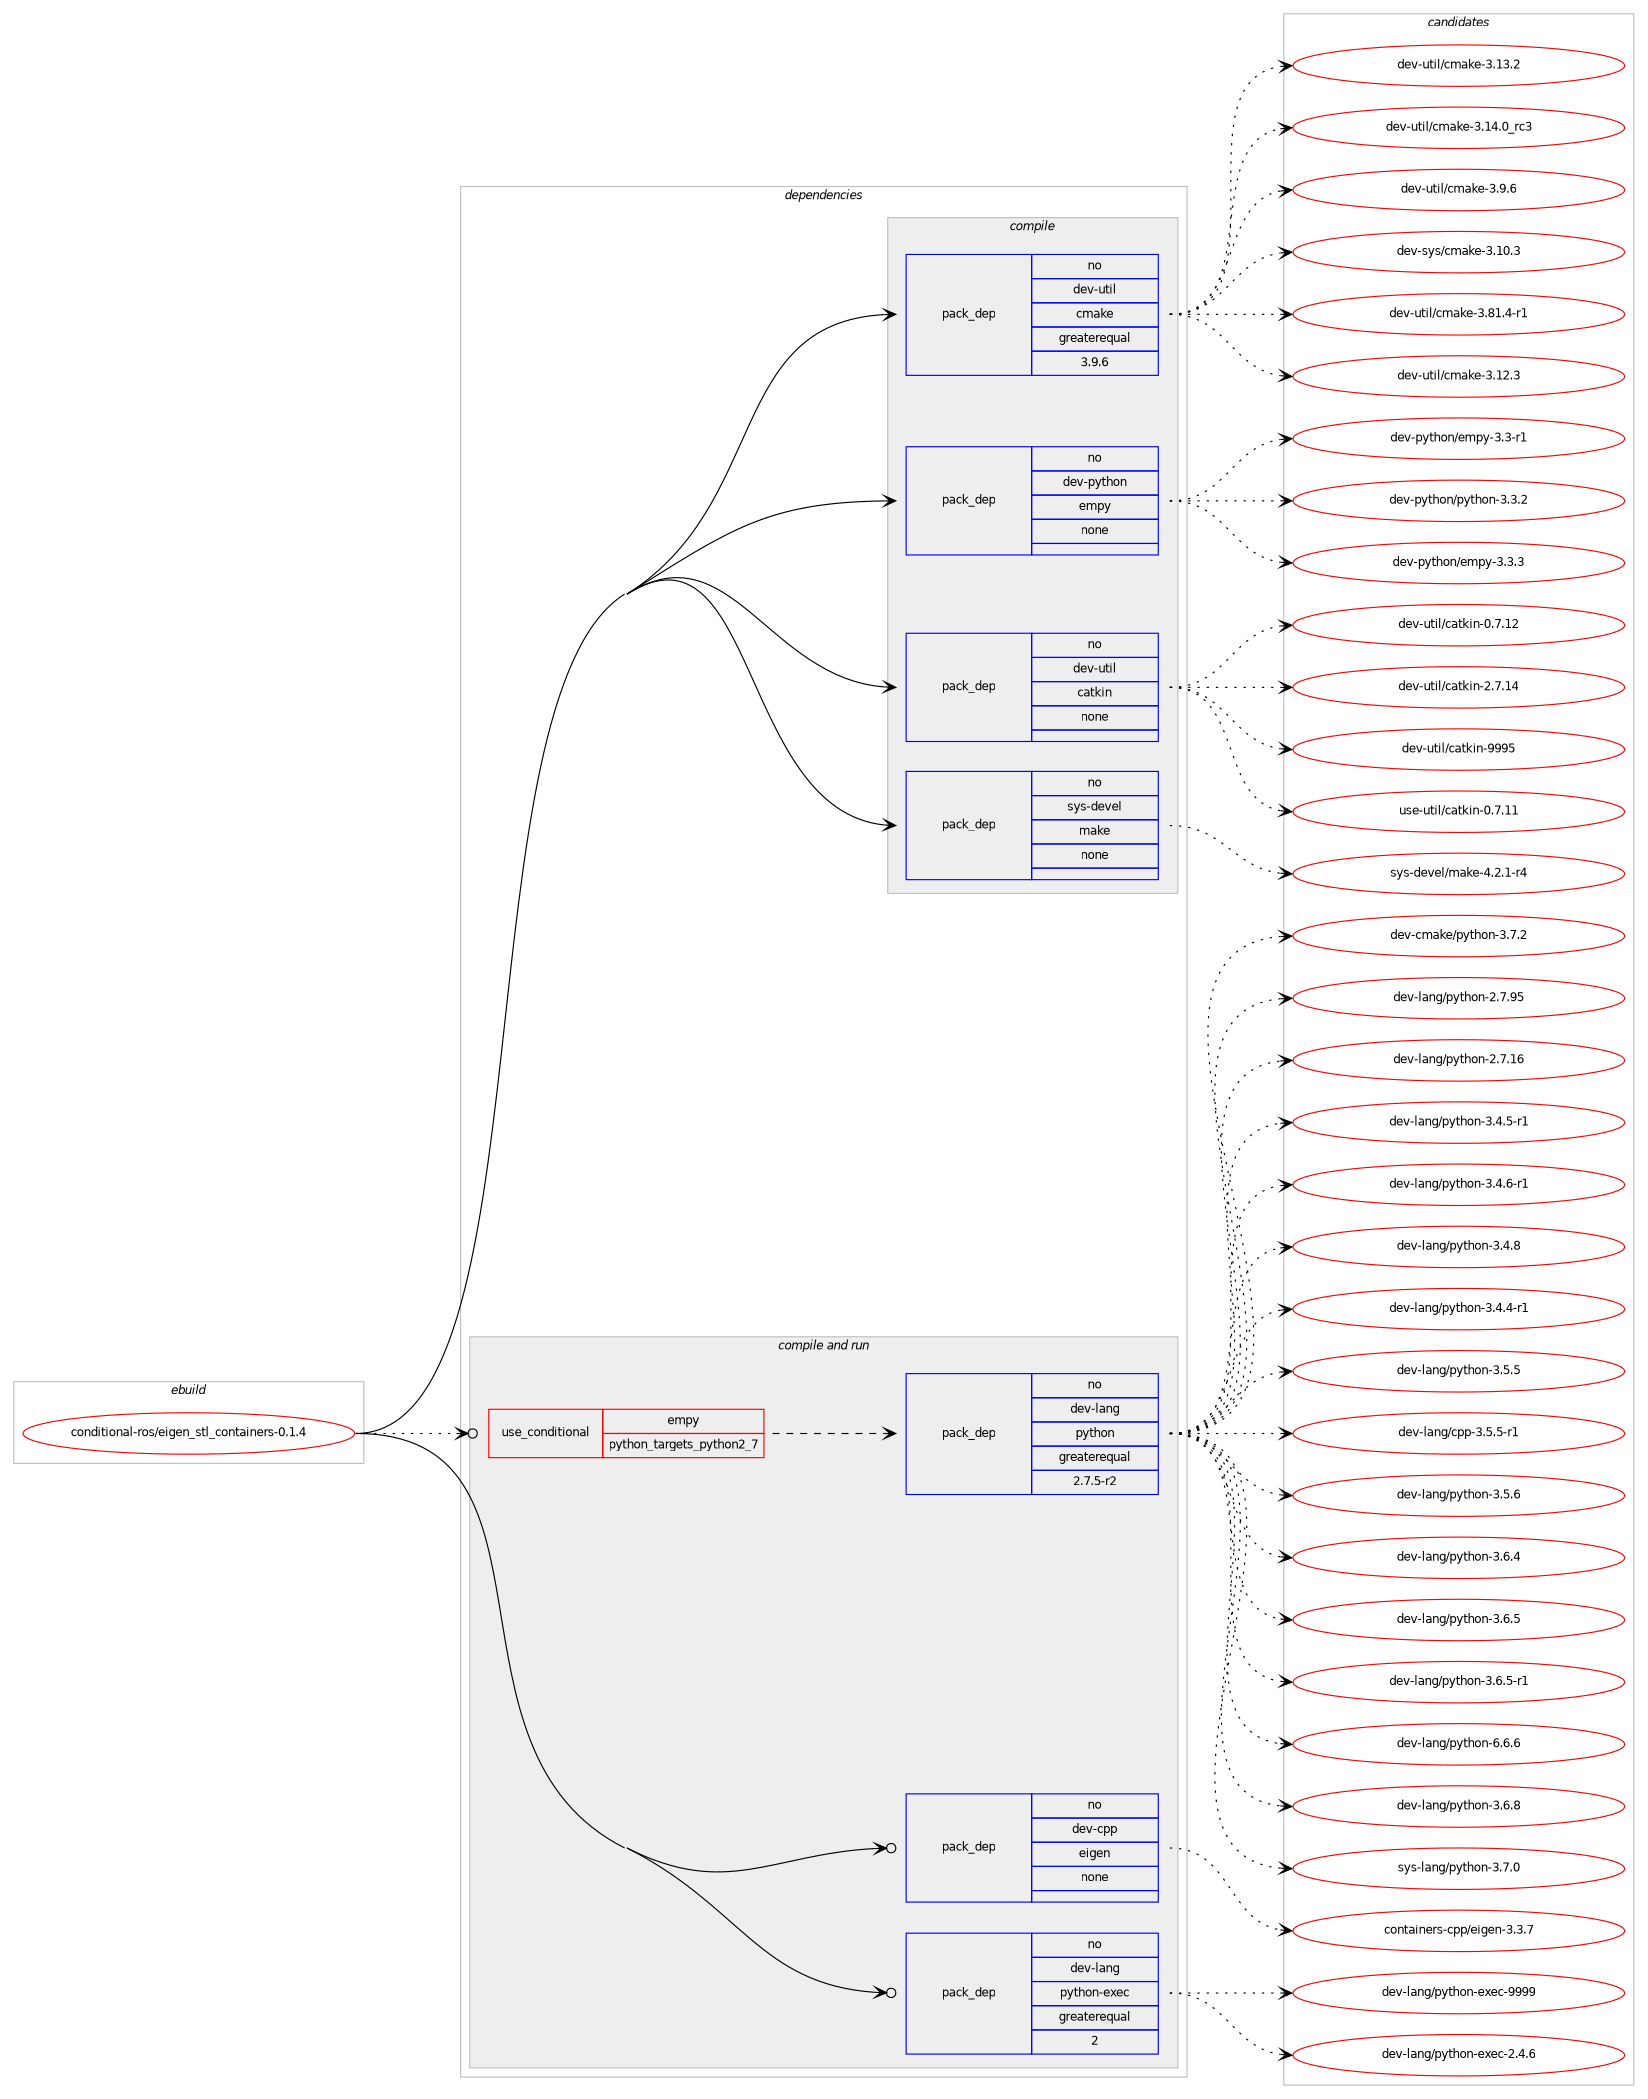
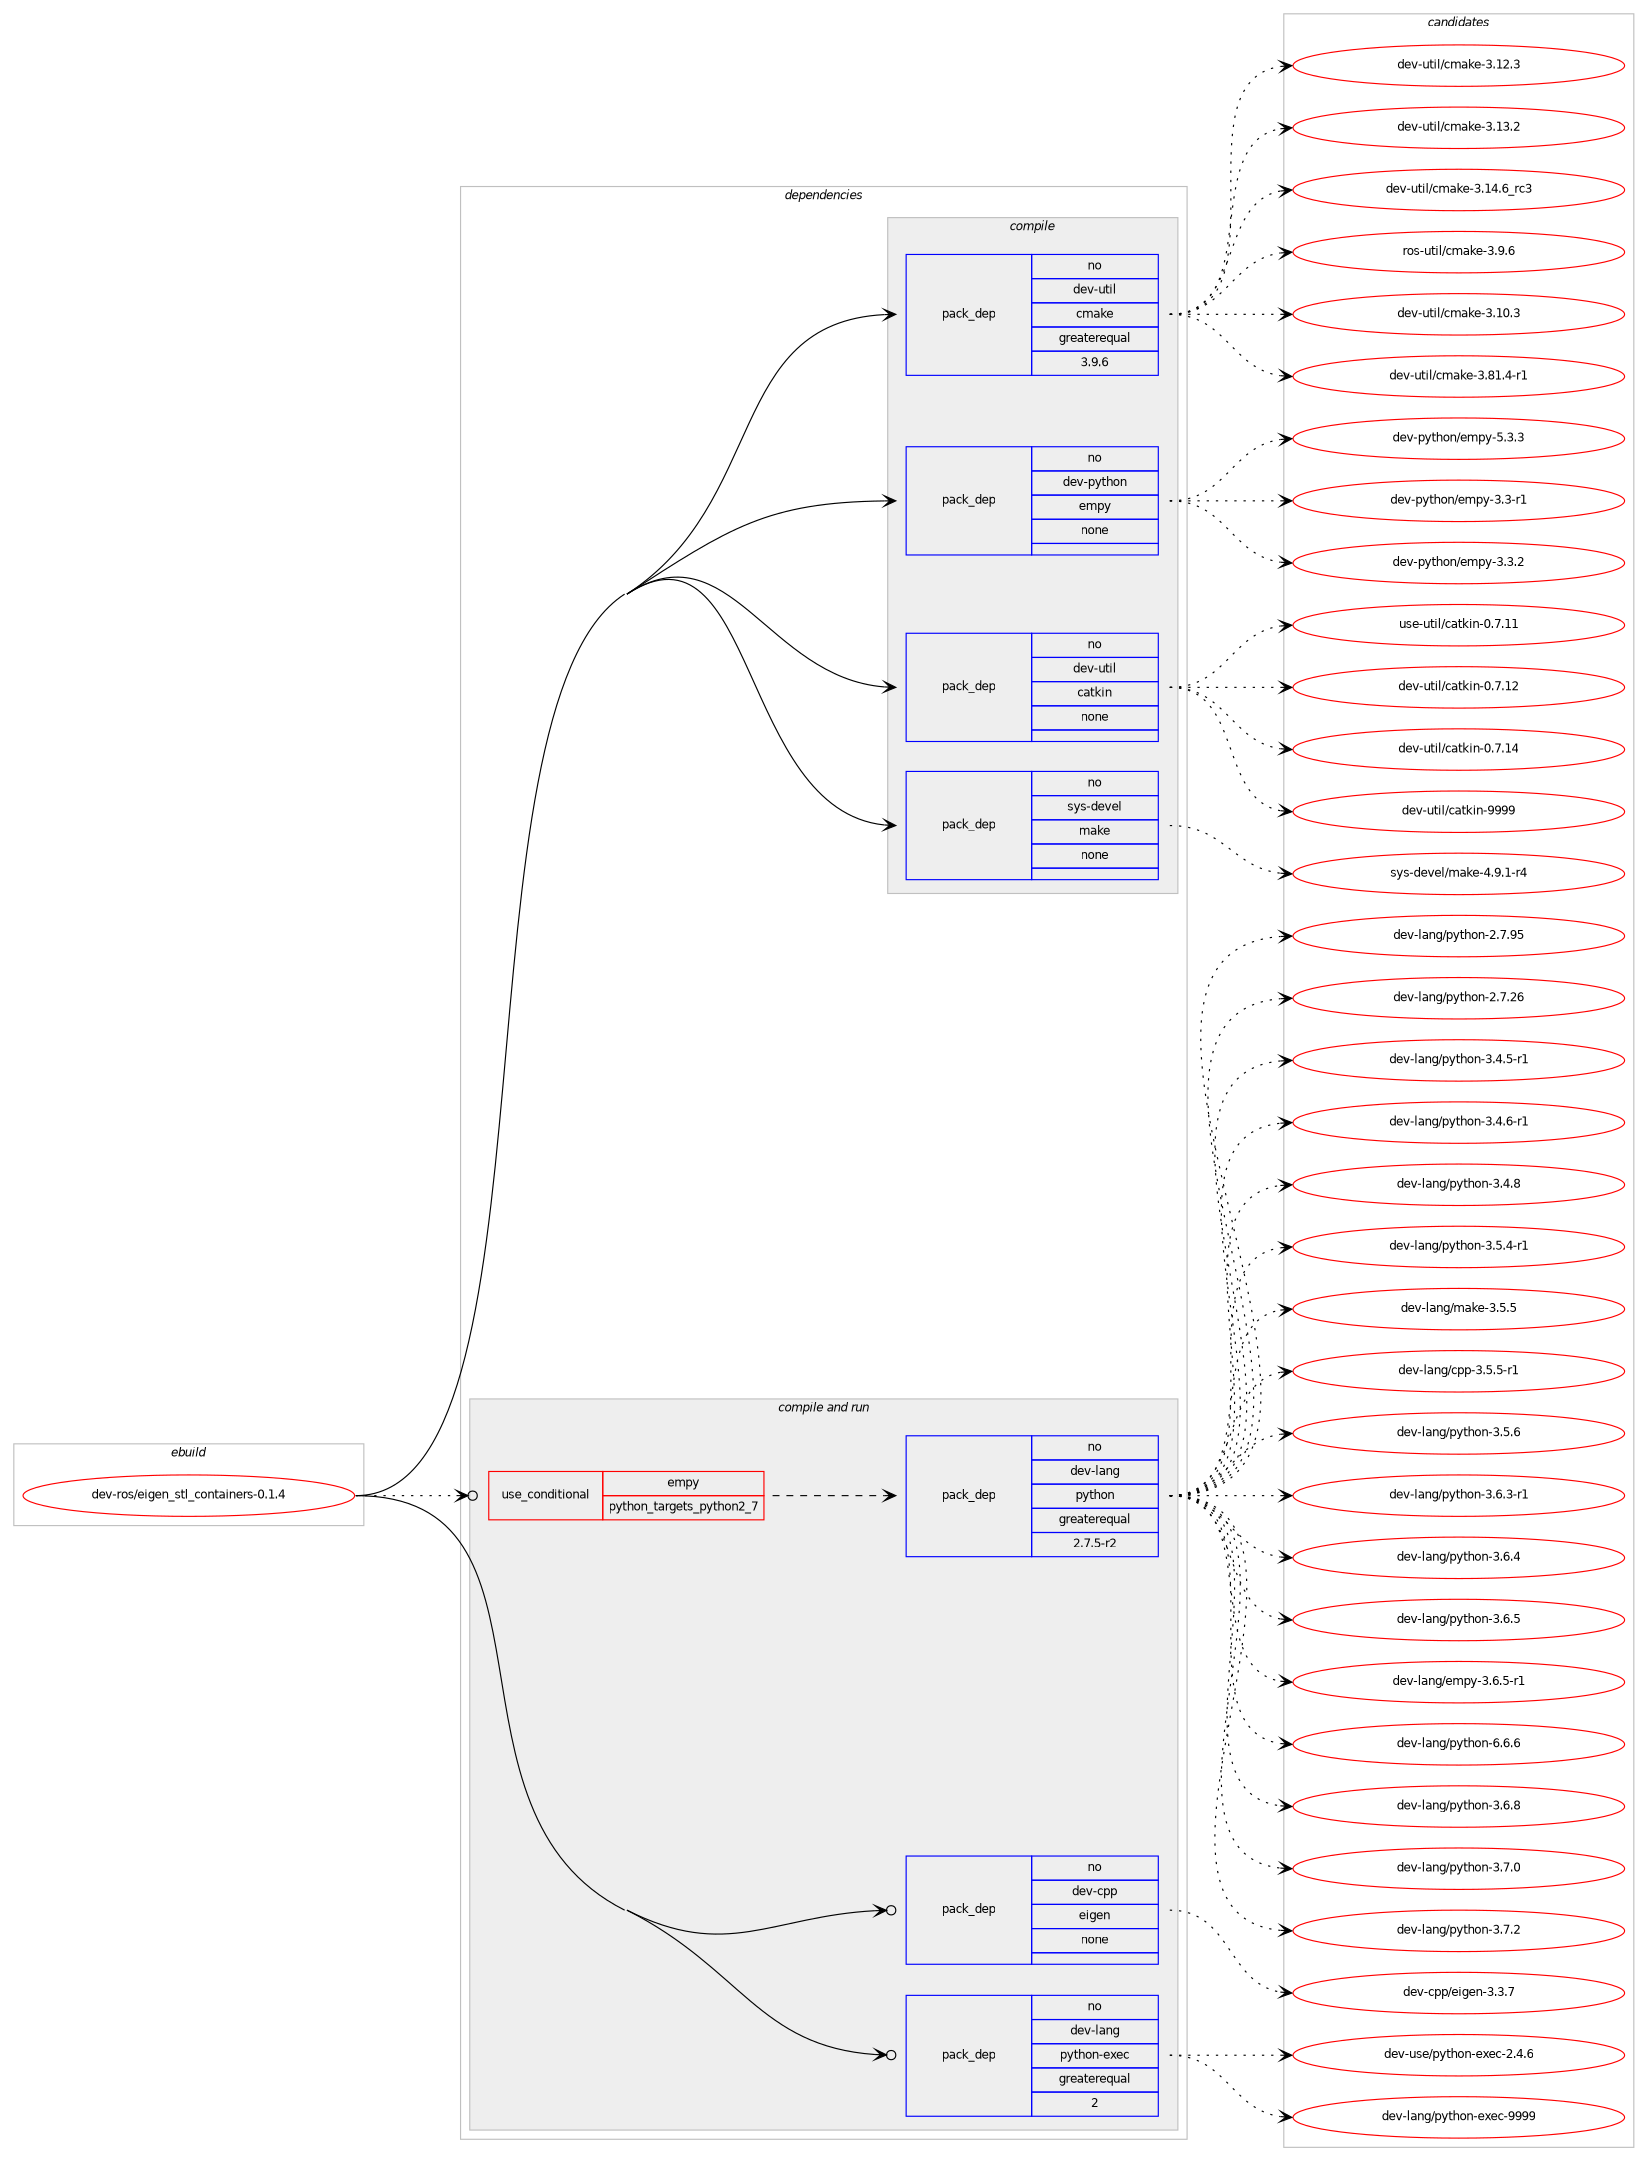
  digraph {
    compound=true
    concentrate=true
    fontname=Helvetica
    fontsize=10
    newrank=true
    rankdir=LR
    ranksep=1.5
    node [color=red fontname=Helvetica fontsize=10]
    edge [arrowhead=vee headport=w style=dotted tailport=e weight=100]
-   n1 [label="conditional-ros/eigen_stl_containers-0.1.4" width=4]
+   n1 [label="dev-ros/eigen_stl_containers-0.1.4" width=4]
    n2 [color=blue label=<<TABLE BORDER="0" CELLBORDER="1" CELLSPACING="0" CELLPADDING="4" WIDTH="220"><TR><TD ROWSPAN="6" CELLPADDING="30">pack_dep</TD></TR><TR><TD WIDTH="110">no</TD></TR><TR><TD>dev-util</TD></TR><TR><TD>cmake</TD></TR><TR><TD>greaterequal</TD></TR><TR><TD>3.9.6</TD></TR></TABLE>> shape=none]
    n3 [color=blue label=<<TABLE BORDER="0" CELLBORDER="1" CELLSPACING="0" CELLPADDING="4" WIDTH="220"><TR><TD ROWSPAN="6" CELLPADDING="30">pack_dep</TD></TR><TR><TD WIDTH="110">no</TD></TR><TR><TD>dev-python</TD></TR><TR><TD>empy</TD></TR><TR><TD>none</TD></TR><TR><TD></TD></TR></TABLE>> shape=none]
    n4 [color=blue label=<<TABLE BORDER="0" CELLBORDER="1" CELLSPACING="0" CELLPADDING="4" WIDTH="220"><TR><TD ROWSPAN="6" CELLPADDING="30">pack_dep</TD></TR><TR><TD WIDTH="110">no</TD></TR><TR><TD>dev-util</TD></TR><TR><TD>catkin</TD></TR><TR><TD>none</TD></TR><TR><TD></TD></TR></TABLE>> shape=none]
    n5 [color=blue label=<<TABLE BORDER="0" CELLBORDER="1" CELLSPACING="0" CELLPADDING="4" WIDTH="220"><TR><TD ROWSPAN="6" CELLPADDING="30">pack_dep</TD></TR><TR><TD WIDTH="110">no</TD></TR><TR><TD>sys-devel</TD></TR><TR><TD>make</TD></TR><TR><TD>none</TD></TR><TR><TD></TD></TR></TABLE>> shape=none]
    n6 [color=blue label=<<TABLE BORDER="0" CELLBORDER="1" CELLSPACING="0" CELLPADDING="4" WIDTH="220"><TR><TD ROWSPAN="6" CELLPADDING="30">pack_dep</TD></TR><TR><TD WIDTH="110">no</TD></TR><TR><TD>dev-lang</TD></TR><TR><TD>python</TD></TR><TR><TD>greaterequal</TD></TR><TR><TD>2.7.5-r2</TD></TR></TABLE>> shape=none]
    n7 [label=<<TABLE BORDER="0" CELLBORDER="1" CELLSPACING="0" CELLPADDING="4"><TR><TD ROWSPAN="3" CELLPADDING="10">use_conditional</TD></TR><TR><TD>empy</TD></TR><TR><TD>python_targets_python2_7</TD></TR></TABLE>> shape=none]
    n8 [color=blue label=<<TABLE BORDER="0" CELLBORDER="1" CELLSPACING="0" CELLPADDING="4" WIDTH="220"><TR><TD ROWSPAN="6" CELLPADDING="30">pack_dep</TD></TR><TR><TD WIDTH="110">no</TD></TR><TR><TD>dev-cpp</TD></TR><TR><TD>eigen</TD></TR><TR><TD>none</TD></TR><TR><TD></TD></TR></TABLE>> shape=none]
    n9 [color=blue label=<<TABLE BORDER="0" CELLBORDER="1" CELLSPACING="0" CELLPADDING="4" WIDTH="220"><TR><TD ROWSPAN="6" CELLPADDING="30">pack_dep</TD></TR><TR><TD WIDTH="110">no</TD></TR><TR><TD>dev-lang</TD></TR><TR><TD>python-exec</TD></TR><TR><TD>greaterequal</TD></TR><TR><TD>2</TD></TR></TABLE>> shape=none]
    n10 [label="dev-python/empy-3.3-r1" width=4]
-   n11 [label="dev-python/python-3.3.2" width=4]
-   n12 [label="dev-python/empy-3.3.3" width=4]
+   n11 [label="dev-python/empy-3.3.2" width=4]
+   n12 [label="dev-python/empy-5.3.3" width=4]
    n13 [label="use-util/catkin-0.7.11" width=4]
    n14 [label="dev-util/catkin-0.7.12" width=4]
-   n15 [label="dev-util/catkin-2.7.14" width=4]
-   n16 [label="dev-util/catkin-9995" width=4]
-   n17 [label="dev-sys/cmake-3.10.3" width=4]
+   n15 [label="dev-util/catkin-0.7.14" width=4]
+   n16 [label="dev-util/catkin-9999" width=4]
+   n17 [label="dev-util/cmake-3.10.3" width=4]
    n18 [label="dev-util/cmake-3.81.4-r1" width=4]
    n19 [label="dev-util/cmake-3.12.3" width=4]
    n20 [label="dev-util/cmake-3.13.2" width=4]
-   n21 [label="dev-util/cmake-3.14.0_rc3" width=4]
-   n22 [label="dev-util/cmake-3.9.6" width=4]
-   n23 [label="sys-devel/make-4.2.1-r4" width=4]
+   n21 [label="dev-util/cmake-3.14.6_rc3" width=4]
+   n22 [label="ros-util/cmake-3.9.6" width=4]
+   n23 [label="sys-devel/make-4.9.1-r4" width=4]
    n24 [label="dev-lang/python-2.7.95" width=4]
-   n25 [label="dev-lang/python-2.7.16" width=4]
+   n25 [label="dev-lang/python-2.7.26" width=4]
    n26 [label="dev-lang/python-3.4.5-r1" width=4]
    n27 [label="dev-lang/python-3.4.6-r1" width=4]
    n28 [label="dev-lang/python-3.4.8" width=4]
-   n29 [label="dev-lang/python-3.4.4-r1" width=4]
-   n30 [label="dev-lang/python-3.5.5" width=4]
+   n29 [label="dev-lang/python-3.5.4-r1" width=4]
+   n30 [label="dev-lang/make-3.5.5" width=4]
    n31 [label="dev-lang/cpp-3.5.5-r1" width=4]
    n32 [label="dev-lang/python-3.5.6" width=4]
+   n33 [label="dev-lang/python-3.6.3-r1" width=4]
    n34 [label="dev-lang/python-3.6.4" width=4]
    n35 [label="dev-lang/python-3.6.5" width=4]
-   n36 [label="dev-lang/python-3.6.5-r1" width=4]
+   n36 [label="dev-lang/empy-3.6.5-r1" width=4]
    n37 [label="dev-lang/python-6.6.6" width=4]
    n38 [label="dev-lang/python-3.6.8" width=4]
-   n39 [label="sys-lang/python-3.7.0" width=4]
-   n40 [label="dev-cmake/python-3.7.2" width=4]
-   n41 [label="containers-cpp/eigen-3.3.7" width=4]
-   n42 [label="dev-lang/python-exec-2.4.6" width=4]
+   n39 [label="dev-lang/python-3.7.0" width=4]
+   n40 [label="dev-lang/python-3.7.2" width=4]
+   n41 [label="dev-cpp/eigen-3.3.7" width=4]
+   n42 [label="dev-use/python-exec-2.4.6" width=4]
    n43 [label="dev-lang/python-exec-9999" width=4]
    subgraph cluster_1 {
      color=gray
      label=<<i>ebuild</i>>
      rank=same
      n1
    }
    subgraph cluster_2 {
      color=gray
      label=<<i>dependencies</i>>
      subgraph cluster_3 {
        color=gray
        fillcolor="#eeeeee"
        label=<<i>compile</i>>
        style=filled
        subgraph sub_4 {
          color=gray
          fillcolor="#eeeeee"
          label=<<i>compile</i>>
          style=filled
          n2
        }
        subgraph sub_5 {
          color=gray
          fillcolor="#eeeeee"
          label=<<i>compile</i>>
          style=filled
          n3
        }
        subgraph sub_6 {
          color=gray
          fillcolor="#eeeeee"
          label=<<i>compile</i>>
          style=filled
          n4
        }
        subgraph sub_7 {
          color=gray
          fillcolor="#eeeeee"
          label=<<i>compile</i>>
          style=filled
          n5
        }
      }
      subgraph cluster_8 {
        color=gray
        fillcolor="#eeeeee"
        label=<<i>compile and run</i>>
        style=filled
        subgraph sub_9 {
          color=gray
          fillcolor="#eeeeee"
          label=<<i>compile and run</i>>
          style=filled
          n7
          subgraph sub_10 {
            color=gray
            fillcolor="#eeeeee"
            label=<<i>compile and run</i>>
            style=filled
            n6
          }
        }
        subgraph sub_11 {
          color=gray
          fillcolor="#eeeeee"
          label=<<i>compile and run</i>>
          style=filled
          n8
        }
        subgraph sub_12 {
          color=gray
          fillcolor="#eeeeee"
          label=<<i>compile and run</i>>
          style=filled
          n9
        }
      }
      subgraph cluster_13 {
        color=gray
        fillcolor="#eeeeee"
        label=<<i>run</i>>
        style=filled
      }
    }
    subgraph cluster_14 {
      color=gray
      label=<<i>candidates</i>>
      rank=same
      subgraph sub_15 {
        color=black
        label=<<i>candidates</i>>
        nodesep=1
        rank=same
        n10
        n11
        n12
      }
      subgraph sub_16 {
        color=black
        label=<<i>candidates</i>>
        nodesep=1
        rank=same
        n13
        n14
        n15
        n16
      }
      subgraph sub_17 {
        color=black
        label=<<i>candidates</i>>
        nodesep=1
        rank=same
        n17
        n18
        n19
        n20
        n21
        n22
      }
      subgraph sub_18 {
        color=black
        label=<<i>candidates</i>>
        nodesep=1
        rank=same
        n23
      }
      subgraph sub_19 {
        color=black
        label=<<i>candidates</i>>
        nodesep=1
        rank=same
        n24
        n25
        n26
        n27
        n28
        n29
        n30
        n31
        n32
+       n33
        n34
        n35
        n36
        n37
        n38
        n39
        n40
      }
      subgraph sub_20 {
        color=black
        label=<<i>candidates</i>>
        nodesep=1
        rank=same
        n41
      }
      subgraph sub_21 {
        color=black
        label=<<i>candidates</i>>
        nodesep=1
        rank=same
        n42
        n43
      }
    }
    n1 -> n2 [style=solid weight=20]
    n1 -> n3 [style=solid weight=20]
    n1 -> n4 [style=solid weight=20]
    n1 -> n5 [style=solid weight=20]
    n1 -> n7 [arrowhead=odotvee weight=20]
    n1 -> n8 [arrowhead=odotvee style=solid weight=20]
    n1 -> n9 [arrowhead=odotvee style=solid weight=20]
    n2 -> n17
    n2 -> n18
    n2 -> n19
    n2 -> n20
    n2 -> n21
    n2 -> n22
    n3 -> n10
    n3 -> n11
    n3 -> n12
    n4 -> n13
    n4 -> n14
    n4 -> n15
    n4 -> n16
    n5 -> n23
    n6 -> n24
    n6 -> n25
    n6 -> n26
    n6 -> n27
    n6 -> n28
    n6 -> n29
    n6 -> n30
    n6 -> n31
    n6 -> n32
+   n6 -> n33
    n6 -> n34
    n6 -> n35
    n6 -> n36
    n6 -> n37
    n6 -> n38
    n6 -> n39
    n6 -> n40
    n7 -> n6 [style=dashed weight=20]
    n8 -> n41
    n9 -> n42
    n9 -> n43
  }
